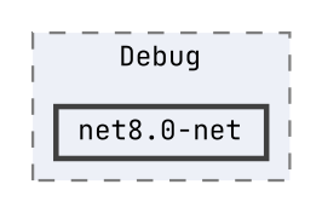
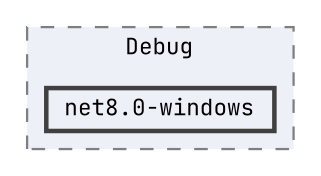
  digraph {
    compound=true
    fontname="JetBrains Mono"
-   n1 [color=grey25 fillcolor="#edf0f7" fontname="JetBrains Mono" fontsize=10 height=0.2 label="net8.0-net" shape=box style="filled,bold" width=0.4]
+   n1 [color=grey25 fillcolor="#edf0f7" fontname="JetBrains Mono" fontsize=10 height=0.2 label="net8.0-windows" shape=box style="filled,bold" width=0.4]
    subgraph cluster_1 {
      bgcolor="#edf0f7"
      fontsize=10
      label=Debug
      pencolor=grey50
      style="filled,dashed"
      n1
    }
  }
